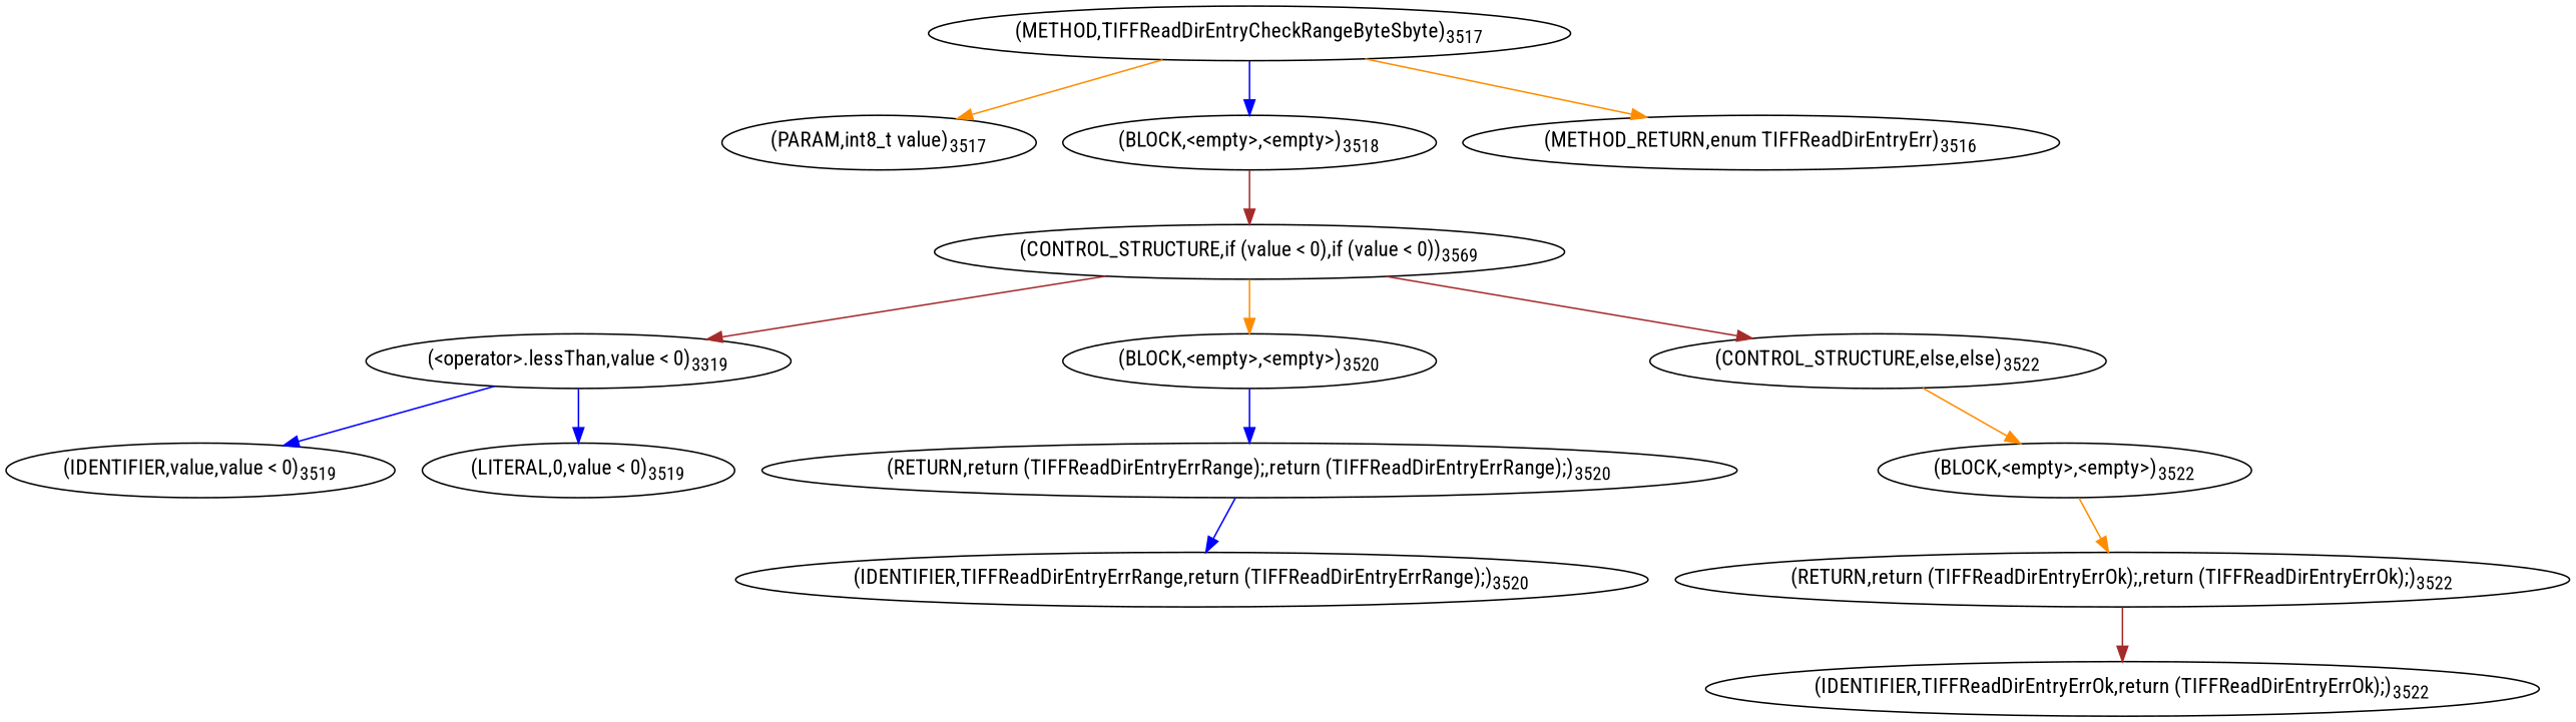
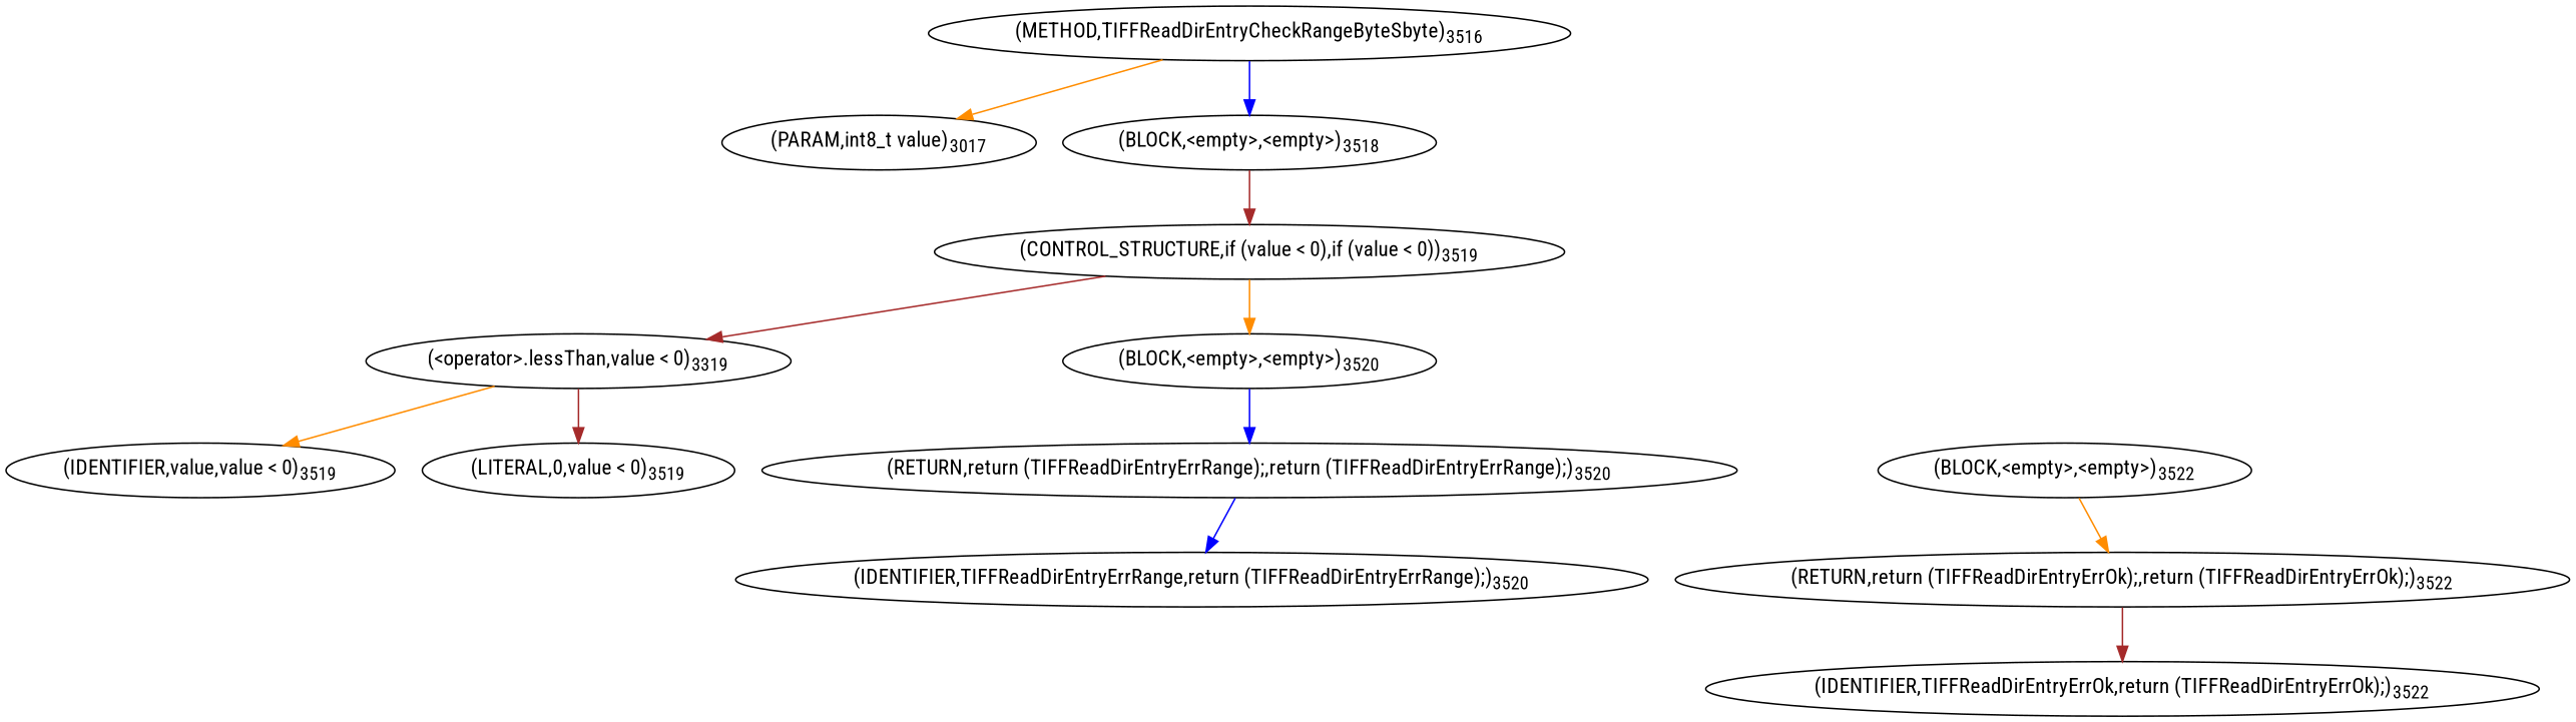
  digraph {
    fontname="Roboto Condensed"
    node [fontname="Roboto Condensed"]
    edge [color=darkorange fontname="Roboto Condensed"]
-   n1 [label=<(METHOD,TIFFReadDirEntryCheckRangeByteSbyte)<SUB>3517</SUB>>]
-   n2 [label=<(PARAM,int8_t value)<SUB>3517</SUB>>]
+   n1 [label=<(METHOD,TIFFReadDirEntryCheckRangeByteSbyte)<SUB>3516</SUB>>]
+   n2 [label=<(PARAM,int8_t value)<SUB>3017</SUB>>]
    n3 [label=<(BLOCK,&lt;empty&gt;,&lt;empty&gt;)<SUB>3518</SUB>>]
-   n4 [label=<(METHOD_RETURN,enum TIFFReadDirEntryErr)<SUB>3516</SUB>>]
-   n5 [label=<(CONTROL_STRUCTURE,if (value &lt; 0),if (value &lt; 0))<SUB>3569</SUB>>]
+   n5 [label=<(CONTROL_STRUCTURE,if (value &lt; 0),if (value &lt; 0))<SUB>3519</SUB>>]
    n6 [label=<(&lt;operator&gt;.lessThan,value &lt; 0)<SUB>3319</SUB>>]
    n7 [label=<(BLOCK,&lt;empty&gt;,&lt;empty&gt;)<SUB>3520</SUB>>]
-   n8 [label=<(CONTROL_STRUCTURE,else,else)<SUB>3522</SUB>>]
    n9 [label=<(IDENTIFIER,value,value &lt; 0)<SUB>3519</SUB>>]
    n10 [label=<(LITERAL,0,value &lt; 0)<SUB>3519</SUB>>]
    n11 [label=<(RETURN,return (TIFFReadDirEntryErrRange);,return (TIFFReadDirEntryErrRange);)<SUB>3520</SUB>>]
    n12 [label=<(BLOCK,&lt;empty&gt;,&lt;empty&gt;)<SUB>3522</SUB>>]
    n13 [label=<(IDENTIFIER,TIFFReadDirEntryErrRange,return (TIFFReadDirEntryErrRange);)<SUB>3520</SUB>>]
    n14 [label=<(RETURN,return (TIFFReadDirEntryErrOk);,return (TIFFReadDirEntryErrOk);)<SUB>3522</SUB>>]
    n15 [label=<(IDENTIFIER,TIFFReadDirEntryErrOk,return (TIFFReadDirEntryErrOk);)<SUB>3522</SUB>>]
    n1 -> n2
    n1 -> n3 [color=blue]
-   n1 -> n4
    n3 -> n5 [color=brown]
    n5 -> n6 [color=brown]
    n5 -> n7
-   n5 -> n8 [color=brown]
-   n6 -> n9 [color=blue]
-   n6 -> n10 [color=blue]
+   n6 -> n9
+   n6 -> n10 [color=brown]
    n7 -> n11 [color=blue]
-   n8 -> n12
    n11 -> n13 [color=blue]
    n12 -> n14
    n14 -> n15 [color=brown]
  }
